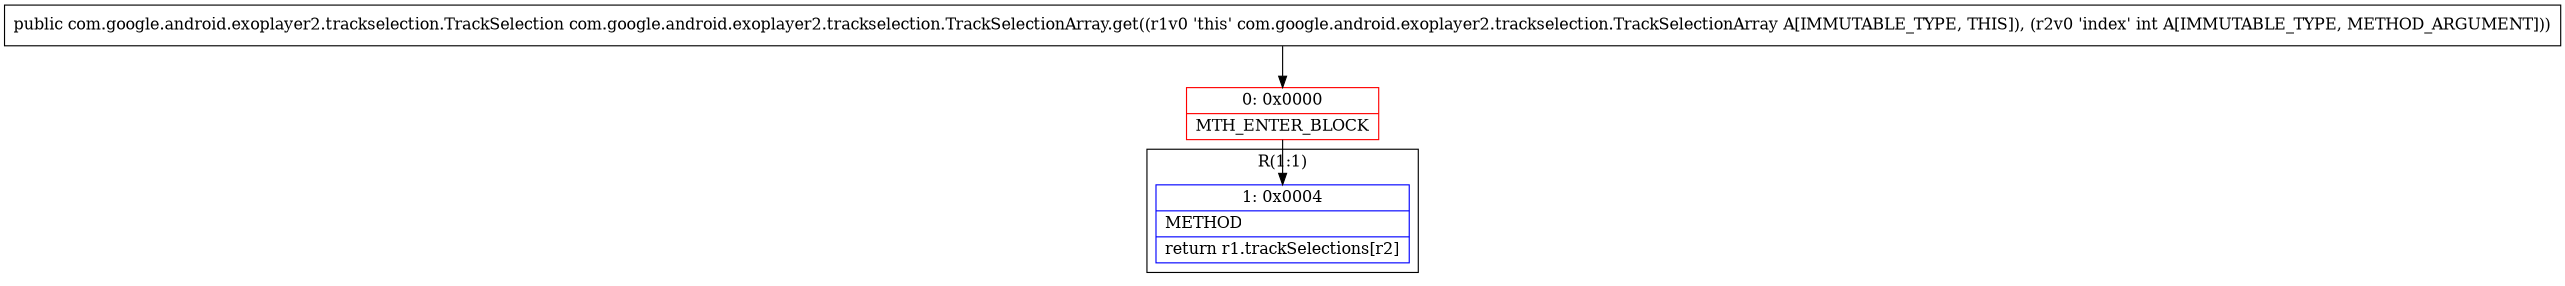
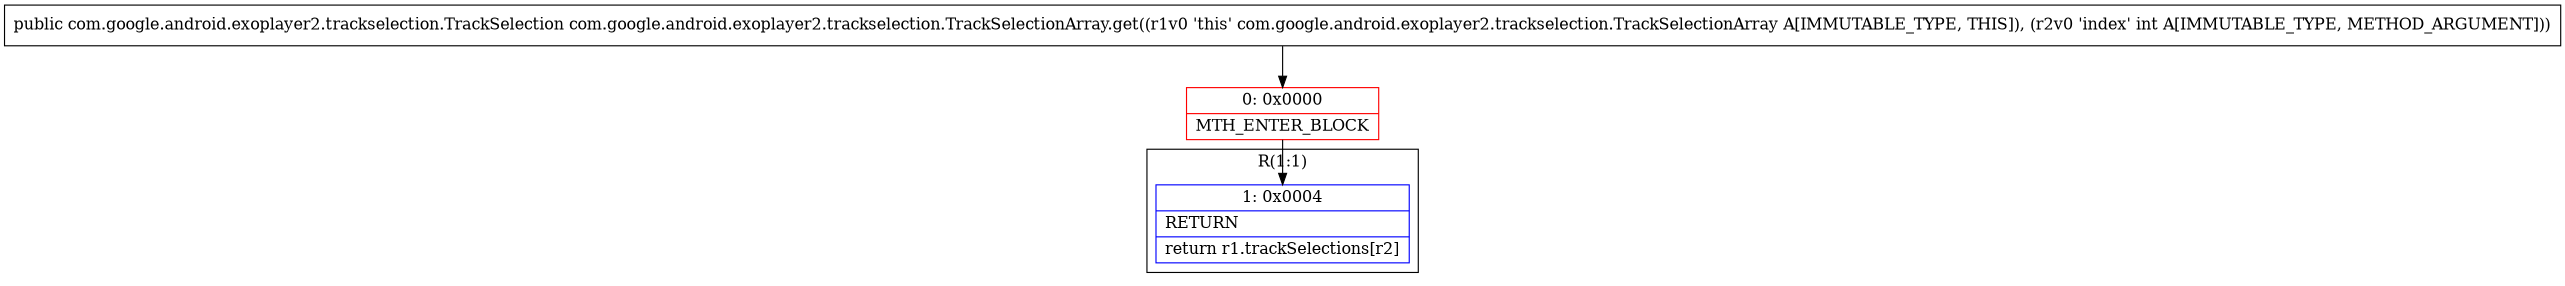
  digraph {
    node [shape=record]
-   n1 [color=blue label="{1\:\ 0x0004|METHOD\l|return r1.trackSelections[r2]\l}"]
+   n1 [color=blue label="{1\:\ 0x0004|RETURN\l|return r1.trackSelections[r2]\l}"]
    n2 [color=red label="{0\:\ 0x0000|MTH_ENTER_BLOCK\l}"]
    n3 [label="{public com.google.android.exoplayer2.trackselection.TrackSelection com.google.android.exoplayer2.trackselection.TrackSelectionArray.get((r1v0 'this' com.google.android.exoplayer2.trackselection.TrackSelectionArray A[IMMUTABLE_TYPE, THIS]), (r2v0 'index' int A[IMMUTABLE_TYPE, METHOD_ARGUMENT])) }"]
    subgraph cluster_1 {
      label="R(1:1)"
      n1
    }
    n2 -> n1
    n3 -> n2
  }
